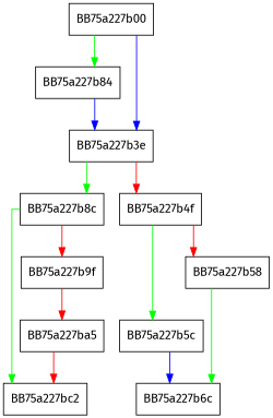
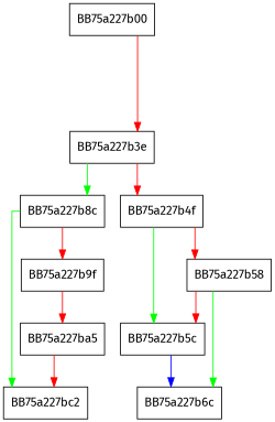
  digraph {
    fontname="Fira Sans"
    splines=ortho
    node [fontname="Fira Sans" shape=box]
    edge [color=red fontname="Fira Sans"]
    BB75a227b00
-   BB75a227b84
    BB75a227b3e
    BB75a227b8c
    BB75a227b4f
    BB75a227bc2
    BB75a227b9f
    BB75a227b5c
    BB75a227b58
    BB75a227ba5
    BB75a227b6c
-   BB75a227b00 -> BB75a227b84 [color=green]
-   BB75a227b00 -> BB75a227b3e [color=blue]
-   BB75a227b84 -> BB75a227b3e [color=blue]
+   BB75a227b00 -> BB75a227b3e
    BB75a227b3e -> BB75a227b8c [color=green]
    BB75a227b3e -> BB75a227b4f
    BB75a227b8c -> BB75a227bc2 [color=green]
    BB75a227b8c -> BB75a227b9f
    BB75a227b4f -> BB75a227b5c [color=green]
    BB75a227b4f -> BB75a227b58
    BB75a227b9f -> BB75a227ba5
    BB75a227b5c -> BB75a227b6c [color=blue]
+   BB75a227b58 -> BB75a227b5c
    BB75a227b58 -> BB75a227b6c [color=green]
    BB75a227ba5 -> BB75a227bc2
  }
